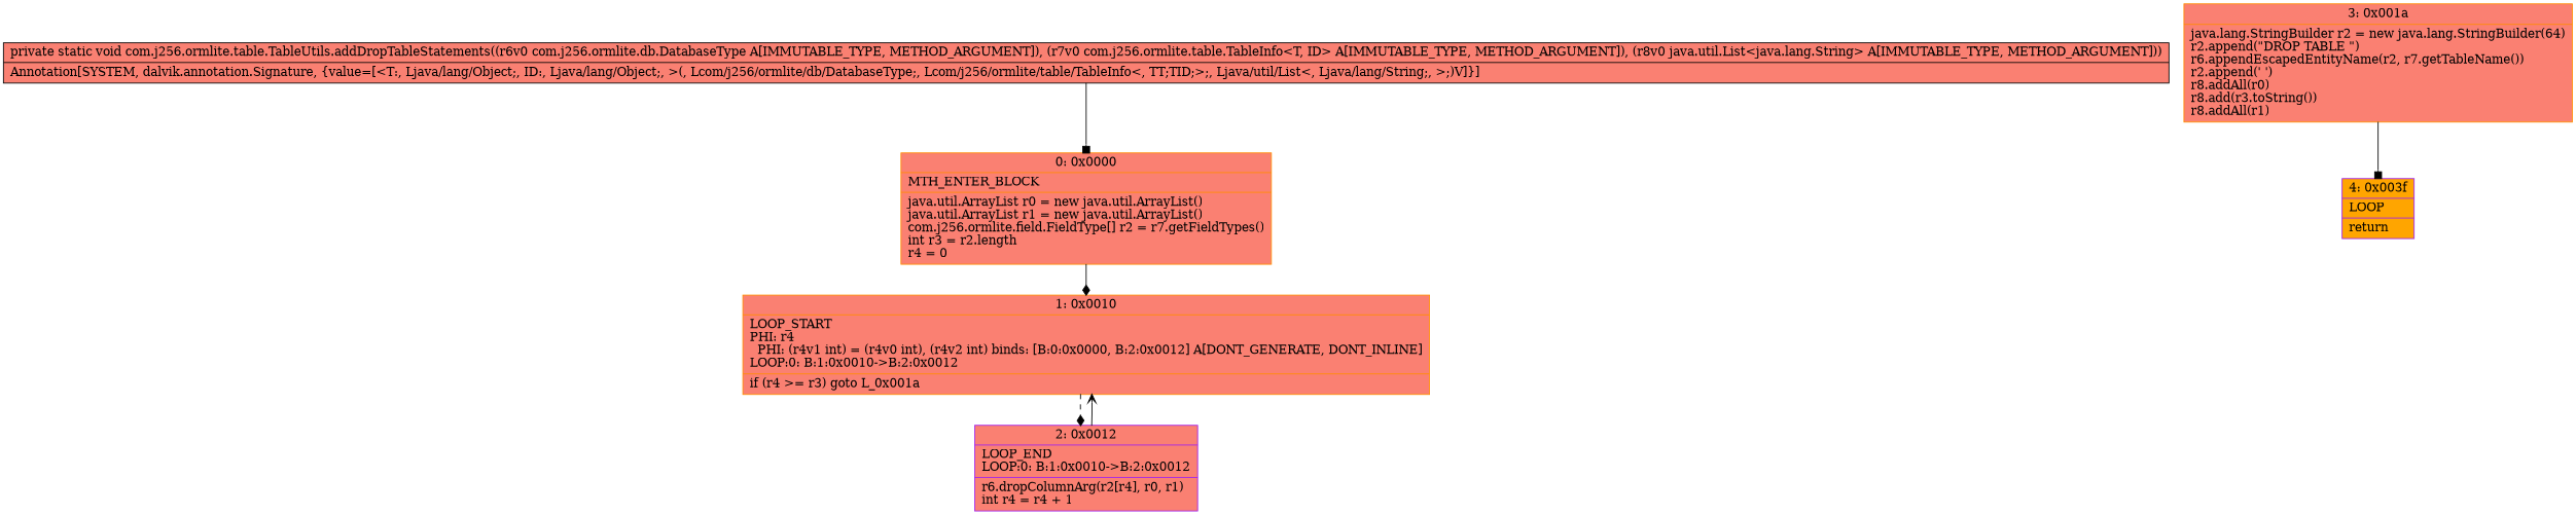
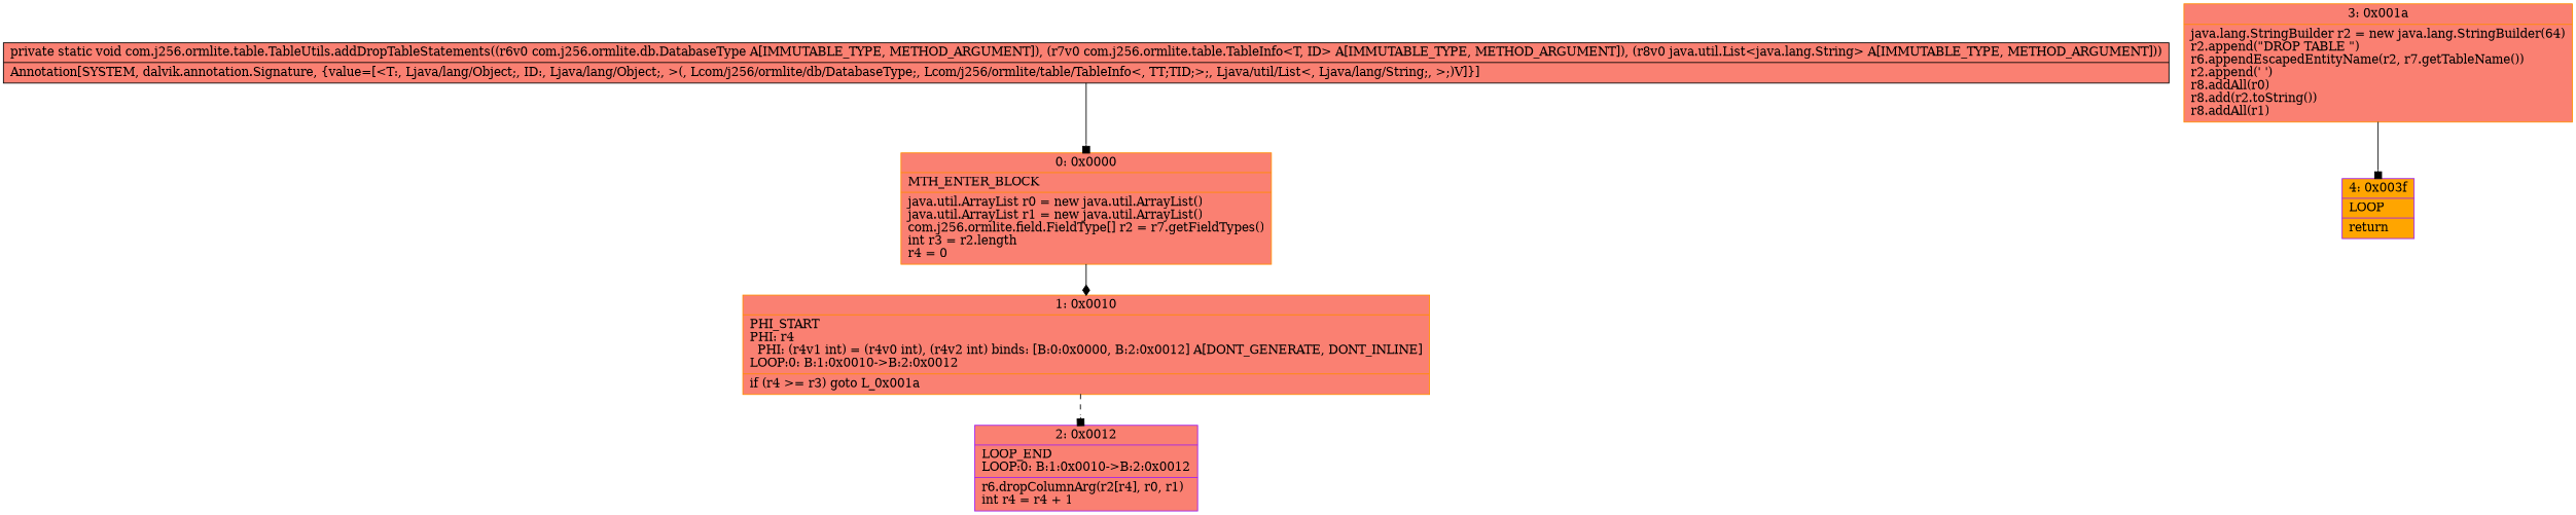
  digraph {
    node [color=darkorange fillcolor=salmon shape=record style=filled]
    edge [arrowhead=diamond]
    n1 [label="{0\:\ 0x0000|MTH_ENTER_BLOCK\l|java.util.ArrayList r0 = new java.util.ArrayList()\ljava.util.ArrayList r1 = new java.util.ArrayList()\lcom.j256.ormlite.field.FieldType[] r2 = r7.getFieldTypes()\lint r3 = r2.length\lr4 = 0\l}"]
-   n2 [label="{1\:\ 0x0010|LOOP_START\lPHI: r4 \l  PHI: (r4v1 int) = (r4v0 int), (r4v2 int) binds: [B:0:0x0000, B:2:0x0012] A[DONT_GENERATE, DONT_INLINE]\lLOOP:0: B:1:0x0010\-\>B:2:0x0012\l|if (r4 \>= r3) goto L_0x001a\l}"]
+   n2 [label="{1\:\ 0x0010|PHI_START\lPHI: r4 \l  PHI: (r4v1 int) = (r4v0 int), (r4v2 int) binds: [B:0:0x0000, B:2:0x0012] A[DONT_GENERATE, DONT_INLINE]\lLOOP:0: B:1:0x0010\-\>B:2:0x0012\l|if (r4 \>= r3) goto L_0x001a\l}"]
    n3 [color=purple label="{2\:\ 0x0012|LOOP_END\lLOOP:0: B:1:0x0010\-\>B:2:0x0012\l|r6.dropColumnArg(r2[r4], r0, r1)\lint r4 = r4 + 1\l}"]
-   n4 [label="{3\:\ 0x001a|java.lang.StringBuilder r2 = new java.lang.StringBuilder(64)\lr2.append(\"DROP TABLE \")\lr6.appendEscapedEntityName(r2, r7.getTableName())\lr2.append(' ')\lr8.addAll(r0)\lr8.add(r3.toString())\lr8.addAll(r1)\l}"]
+   n4 [label="{3\:\ 0x001a|java.lang.StringBuilder r2 = new java.lang.StringBuilder(64)\lr2.append(\"DROP TABLE \")\lr6.appendEscapedEntityName(r2, r7.getTableName())\lr2.append(' ')\lr8.addAll(r0)\lr8.add(r2.toString())\lr8.addAll(r1)\l}"]
    n5 [color=purple fillcolor=orange label="{4\:\ 0x003f|LOOP\l|return\l}"]
    n6 [color=black label="{private static void com.j256.ormlite.table.TableUtils.addDropTableStatements((r6v0 com.j256.ormlite.db.DatabaseType A[IMMUTABLE_TYPE, METHOD_ARGUMENT]), (r7v0 com.j256.ormlite.table.TableInfo\<T, ID\> A[IMMUTABLE_TYPE, METHOD_ARGUMENT]), (r8v0 java.util.List\<java.lang.String\> A[IMMUTABLE_TYPE, METHOD_ARGUMENT]))  | Annotation[SYSTEM, dalvik.annotation.Signature, \{value=[\<T:, Ljava\/lang\/Object;, ID:, Ljava\/lang\/Object;, \>(, Lcom\/j256\/ormlite\/db\/DatabaseType;, Lcom\/j256\/ormlite\/table\/TableInfo\<, TT;TID;\>;, Ljava\/util\/List\<, Ljava\/lang\/String;, \>;)V]\}]\l}"]
    n1 -> n2
-   n2 -> n3 [style=dashed]
-   n3 -> n2 [arrowhead=vee]
+   n2 -> n3 [arrowhead=box style=dashed]
    n4 -> n5 [arrowhead=box]
    n6 -> n1 [arrowhead=box]
  }
